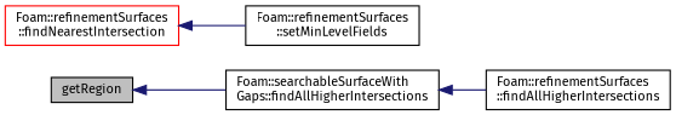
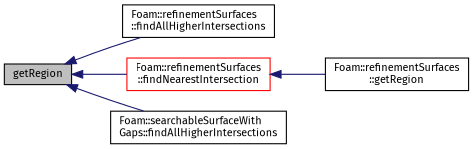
  digraph {
    fontname="Fira Sans"
    rankdir=LR
    node [color=black fontname="Fira Sans" fontsize=10 shape=record]
    edge [color=midnightblue dir=back fontname="Fira Sans" fontsize=10 labelfontname=FreeSans labelfontsize=10 style=solid]
    n1 [fillcolor=grey75 fontcolor=black height=0.2 label=getRegion style=filled width=0.4]
    n2 [height=0.2 label="Foam::refinementSurfaces\l::findAllHigherIntersections" width=0.4]
    n3 [color=red height=0.2 label="Foam::refinementSurfaces\l::findNearestIntersection" width=0.4]
    n4 [height=0.2 label="Foam::searchableSurfaceWith\lGaps::findAllHigherIntersections" width=0.4]
-   n5 [height=0.2 label="Foam::refinementSurfaces\l::setMinLevelFields" width=0.4]
-   n4 -> n2
+   n5 [height=0.2 label="Foam::refinementSurfaces\l::getRegion" width=0.4]
+   n1 -> n2
+   n1 -> n3
    n1 -> n4
    n3 -> n5
  }
